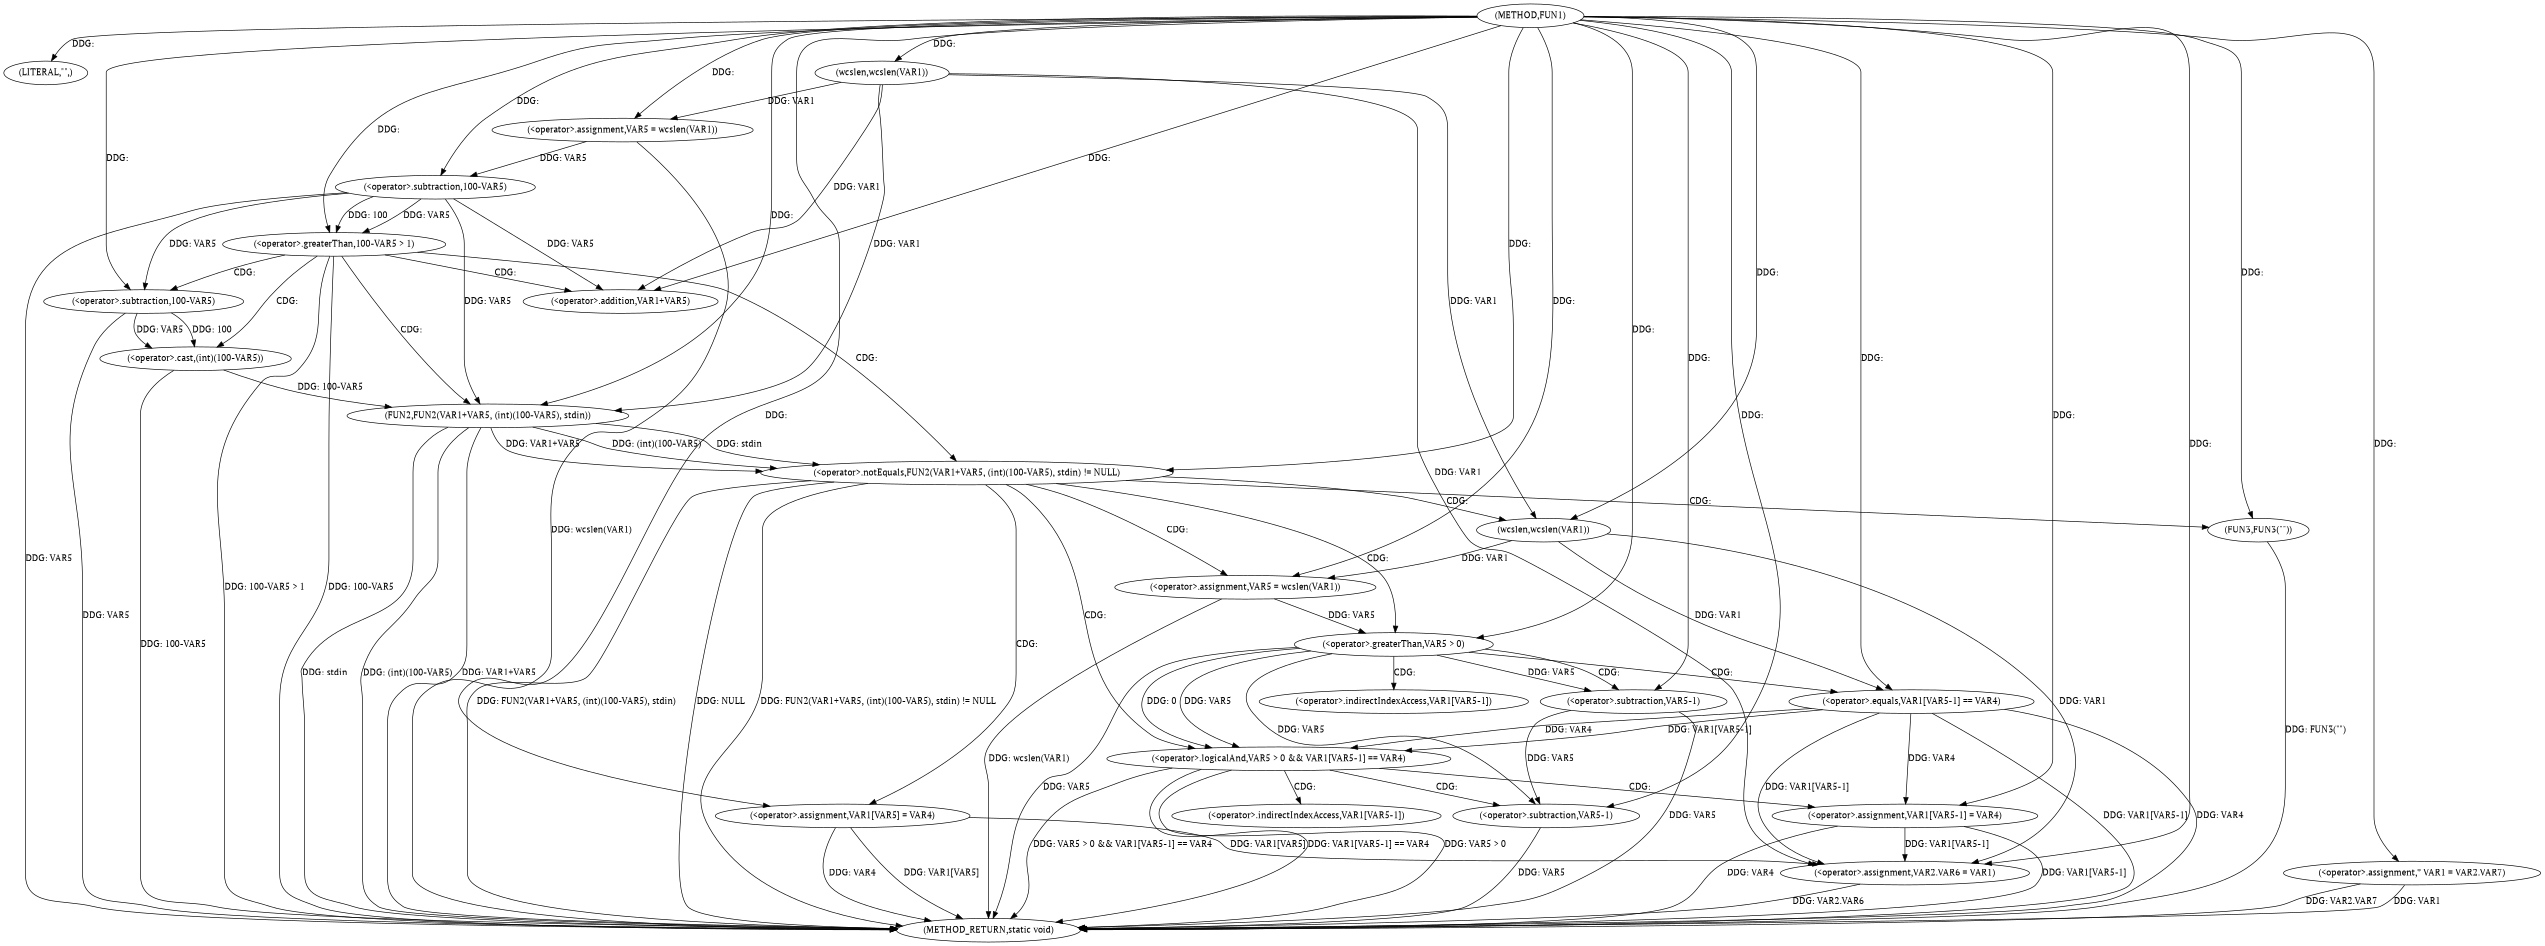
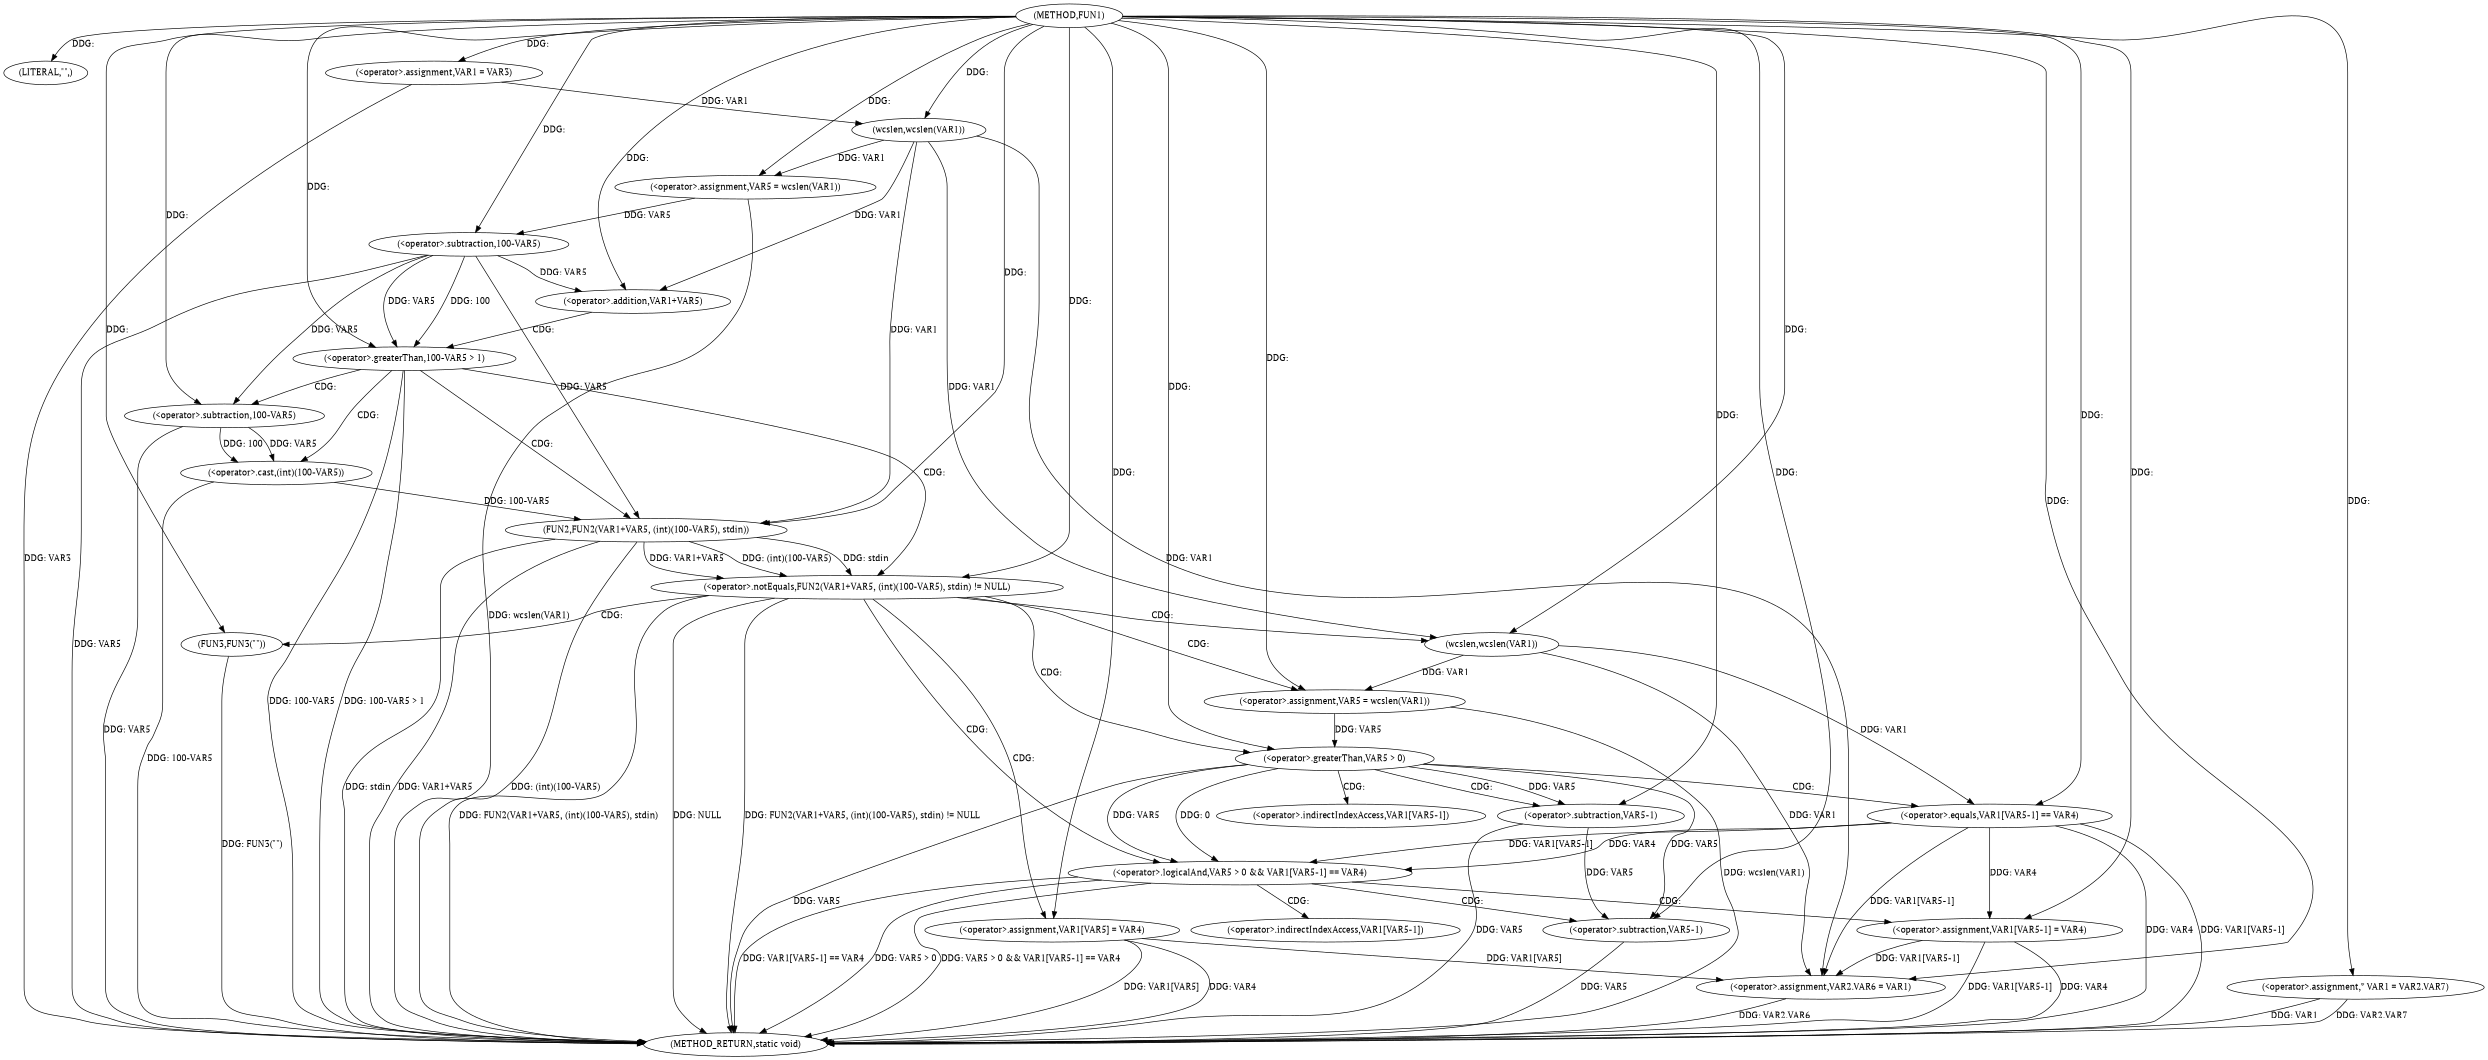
  digraph {
    fontname="PT Serif"
    node [fontname="PT Serif"]
    edge [fontname="PT Serif"]
    n1 [label="(METHOD,FUN1)"]
    n2 [label="(LITERAL,\"\",)"]
+   n3 [label="(<operator>.assignment,VAR1 = VAR3)"]
    n4 [label="(<operator>.assignment,VAR5 = wcslen(VAR1))"]
    n5 [label="(wcslen,wcslen(VAR1))"]
    n6 [label="(<operator>.greaterThan,100-VAR5 > 1)"]
    n7 [label="(<operator>.subtraction,100-VAR5)"]
    n8 [label="(<operator>.notEquals,FUN2(VAR1+VAR5, (int)(100-VAR5), stdin) != NULL)"]
    n9 [label="(FUN2,FUN2(VAR1+VAR5, (int)(100-VAR5), stdin))"]
    n10 [label="(<operator>.addition,VAR1+VAR5)"]
    n11 [label="(<operator>.subtraction,100-VAR5)"]
    n12 [label="(<operator>.assignment,VAR5 = wcslen(VAR1))"]
    n13 [label="(wcslen,wcslen(VAR1))"]
    n14 [label="(<operator>.greaterThan,VAR5 > 0)"]
    n15 [label="(<operator>.equals,VAR1[VAR5-1] == VAR4)"]
    n16 [label="(<operator>.subtraction,VAR5-1)"]
    n17 [label="(<operator>.assignment,VAR1[VAR5-1] = VAR4)"]
    n18 [label="(<operator>.subtraction,VAR5-1)"]
    n19 [label="(FUN3,FUN3(\"\"))"]
    n20 [label="(<operator>.assignment,VAR1[VAR5] = VAR4)"]
    n21 [label="(<operator>.assignment,VAR2.VAR6 = VAR1)"]
    n22 [label="(<operator>.assignment,* VAR1 = VAR2.VAR7)"]
    n23 [label="(METHOD_RETURN,static void)"]
    n24 [label="(<operator>.cast,(int)(100-VAR5))"]
    n25 [label="(<operator>.logicalAnd,VAR5 > 0 && VAR1[VAR5-1] == VAR4)"]
    n26 [label="(<operator>.indirectIndexAccess,VAR1[VAR5-1])"]
    n27 [label="(<operator>.indirectIndexAccess,VAR1[VAR5-1])"]
    n1 -> n2 [label="DDG: "]
+   n1 -> n3 [label="DDG: "]
    n1 -> n4 [label="DDG: "]
    n1 -> n5 [label="DDG: "]
    n1 -> n6 [label="DDG: "]
    n1 -> n7 [label="DDG: "]
    n1 -> n8 [label="DDG: "]
    n1 -> n9 [label="DDG: "]
    n1 -> n10 [label="DDG: "]
    n1 -> n11 [label="DDG: "]
    n1 -> n12 [label="DDG: "]
    n1 -> n13 [label="DDG: "]
    n1 -> n14 [label="DDG: "]
    n1 -> n15 [label="DDG: "]
    n1 -> n16 [label="DDG: "]
    n1 -> n17 [label="DDG: "]
    n1 -> n18 [label="DDG: "]
    n1 -> n19 [label="DDG: "]
    n1 -> n20 [label="DDG: "]
    n1 -> n21 [label="DDG: "]
    n1 -> n22 [label="DDG: "]
+   n3 -> n5 [label="DDG: VAR1"]
+   n3 -> n23 [label="DDG: VAR3"]
    n4 -> n7 [label="DDG: VAR5"]
    n4 -> n23 [label="DDG: wcslen(VAR1)"]
    n5 -> n4 [label="DDG: VAR1"]
    n5 -> n9 [label="DDG: VAR1"]
    n5 -> n10 [label="DDG: VAR1"]
    n5 -> n13 [label="DDG: VAR1"]
    n5 -> n21 [label="DDG: VAR1"]
    n6 -> n8 [label="CDG: "]
    n6 -> n9 [label="CDG: "]
-   n6 -> n10 [label="CDG: "]
+   n10 -> n6 [label="CDG: "]
    n6 -> n11 [label="CDG: "]
    n6 -> n23 [label="DDG: 100-VAR5 > 1"]
    n6 -> n23 [label="DDG: 100-VAR5"]
    n6 -> n24 [label="CDG: "]
    n7 -> n6 [label="DDG: 100"]
    n7 -> n6 [label="DDG: VAR5"]
    n7 -> n9 [label="DDG: VAR5"]
    n7 -> n10 [label="DDG: VAR5"]
    n7 -> n11 [label="DDG: VAR5"]
    n7 -> n23 [label="DDG: VAR5"]
    n8 -> n12 [label="CDG: "]
    n8 -> n13 [label="CDG: "]
    n8 -> n14 [label="CDG: "]
    n8 -> n19 [label="CDG: "]
    n8 -> n20 [label="CDG: "]
    n8 -> n23 [label="DDG: FUN2(VAR1+VAR5, (int)(100-VAR5), stdin)"]
    n8 -> n23 [label="DDG: NULL"]
    n8 -> n23 [label="DDG: FUN2(VAR1+VAR5, (int)(100-VAR5), stdin) != NULL"]
    n8 -> n25 [label="CDG: "]
    n9 -> n8 [label="DDG: VAR1+VAR5"]
    n9 -> n8 [label="DDG: (int)(100-VAR5)"]
    n9 -> n8 [label="DDG: stdin"]
    n9 -> n23 [label="DDG: stdin"]
    n9 -> n23 [label="DDG: (int)(100-VAR5)"]
    n9 -> n23 [label="DDG: VAR1+VAR5"]
    n11 -> n23 [label="DDG: VAR5"]
    n11 -> n24 [label="DDG: 100"]
    n11 -> n24 [label="DDG: VAR5"]
    n12 -> n14 [label="DDG: VAR5"]
    n12 -> n23 [label="DDG: wcslen(VAR1)"]
    n13 -> n12 [label="DDG: VAR1"]
    n13 -> n15 [label="DDG: VAR1"]
    n13 -> n21 [label="DDG: VAR1"]
    n14 -> n15 [label="CDG: "]
    n14 -> n16 [label="DDG: VAR5"]
    n14 -> n16 [label="CDG: "]
    n14 -> n18 [label="DDG: VAR5"]
    n14 -> n23 [label="DDG: VAR5"]
    n14 -> n25 [label="DDG: VAR5"]
    n14 -> n25 [label="DDG: 0"]
    n14 -> n26 [label="CDG: "]
    n15 -> n17 [label="DDG: VAR4"]
    n15 -> n21 [label="DDG: VAR1[VAR5-1]"]
    n15 -> n23 [label="DDG: VAR1[VAR5-1]"]
    n15 -> n23 [label="DDG: VAR4"]
    n15 -> n25 [label="DDG: VAR1[VAR5-1]"]
    n15 -> n25 [label="DDG: VAR4"]
    n16 -> n18 [label="DDG: VAR5"]
    n16 -> n23 [label="DDG: VAR5"]
    n17 -> n21 [label="DDG: VAR1[VAR5-1]"]
    n17 -> n23 [label="DDG: VAR4"]
    n17 -> n23 [label="DDG: VAR1[VAR5-1]"]
    n18 -> n23 [label="DDG: VAR5"]
    n19 -> n23 [label="DDG: FUN3(\"\")"]
    n20 -> n21 [label="DDG: VAR1[VAR5]"]
    n20 -> n23 [label="DDG: VAR1[VAR5]"]
    n20 -> n23 [label="DDG: VAR4"]
    n21 -> n23 [label="DDG: VAR2.VAR6"]
    n22 -> n23 [label="DDG: VAR1"]
    n22 -> n23 [label="DDG: VAR2.VAR7"]
    n24 -> n9 [label="DDG: 100-VAR5"]
    n24 -> n23 [label="DDG: 100-VAR5"]
    n25 -> n17 [label="CDG: "]
    n25 -> n18 [label="CDG: "]
    n25 -> n23 [label="DDG: VAR5 > 0"]
    n25 -> n23 [label="DDG: VAR5 > 0 && VAR1[VAR5-1] == VAR4"]
    n25 -> n23 [label="DDG: VAR1[VAR5-1] == VAR4"]
    n25 -> n27 [label="CDG: "]
  }
